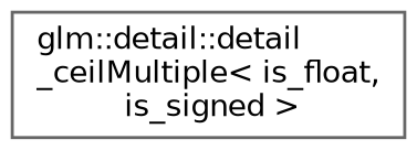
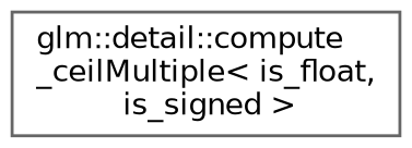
  digraph {
    rankdir=LR
-   n1 [color=grey40 fillcolor=white fontname=Helvetica fontsize=10 height=0.2 label="glm::detail::detail\l_ceilMultiple\< is_float,\l is_signed \>" shape=box style=filled width=0.4]
+   n1 [color=grey40 fillcolor=white fontname=Helvetica fontsize=10 height=0.2 label="glm::detail::compute\l_ceilMultiple\< is_float,\l is_signed \>" shape=box style=filled width=0.4]
  }
